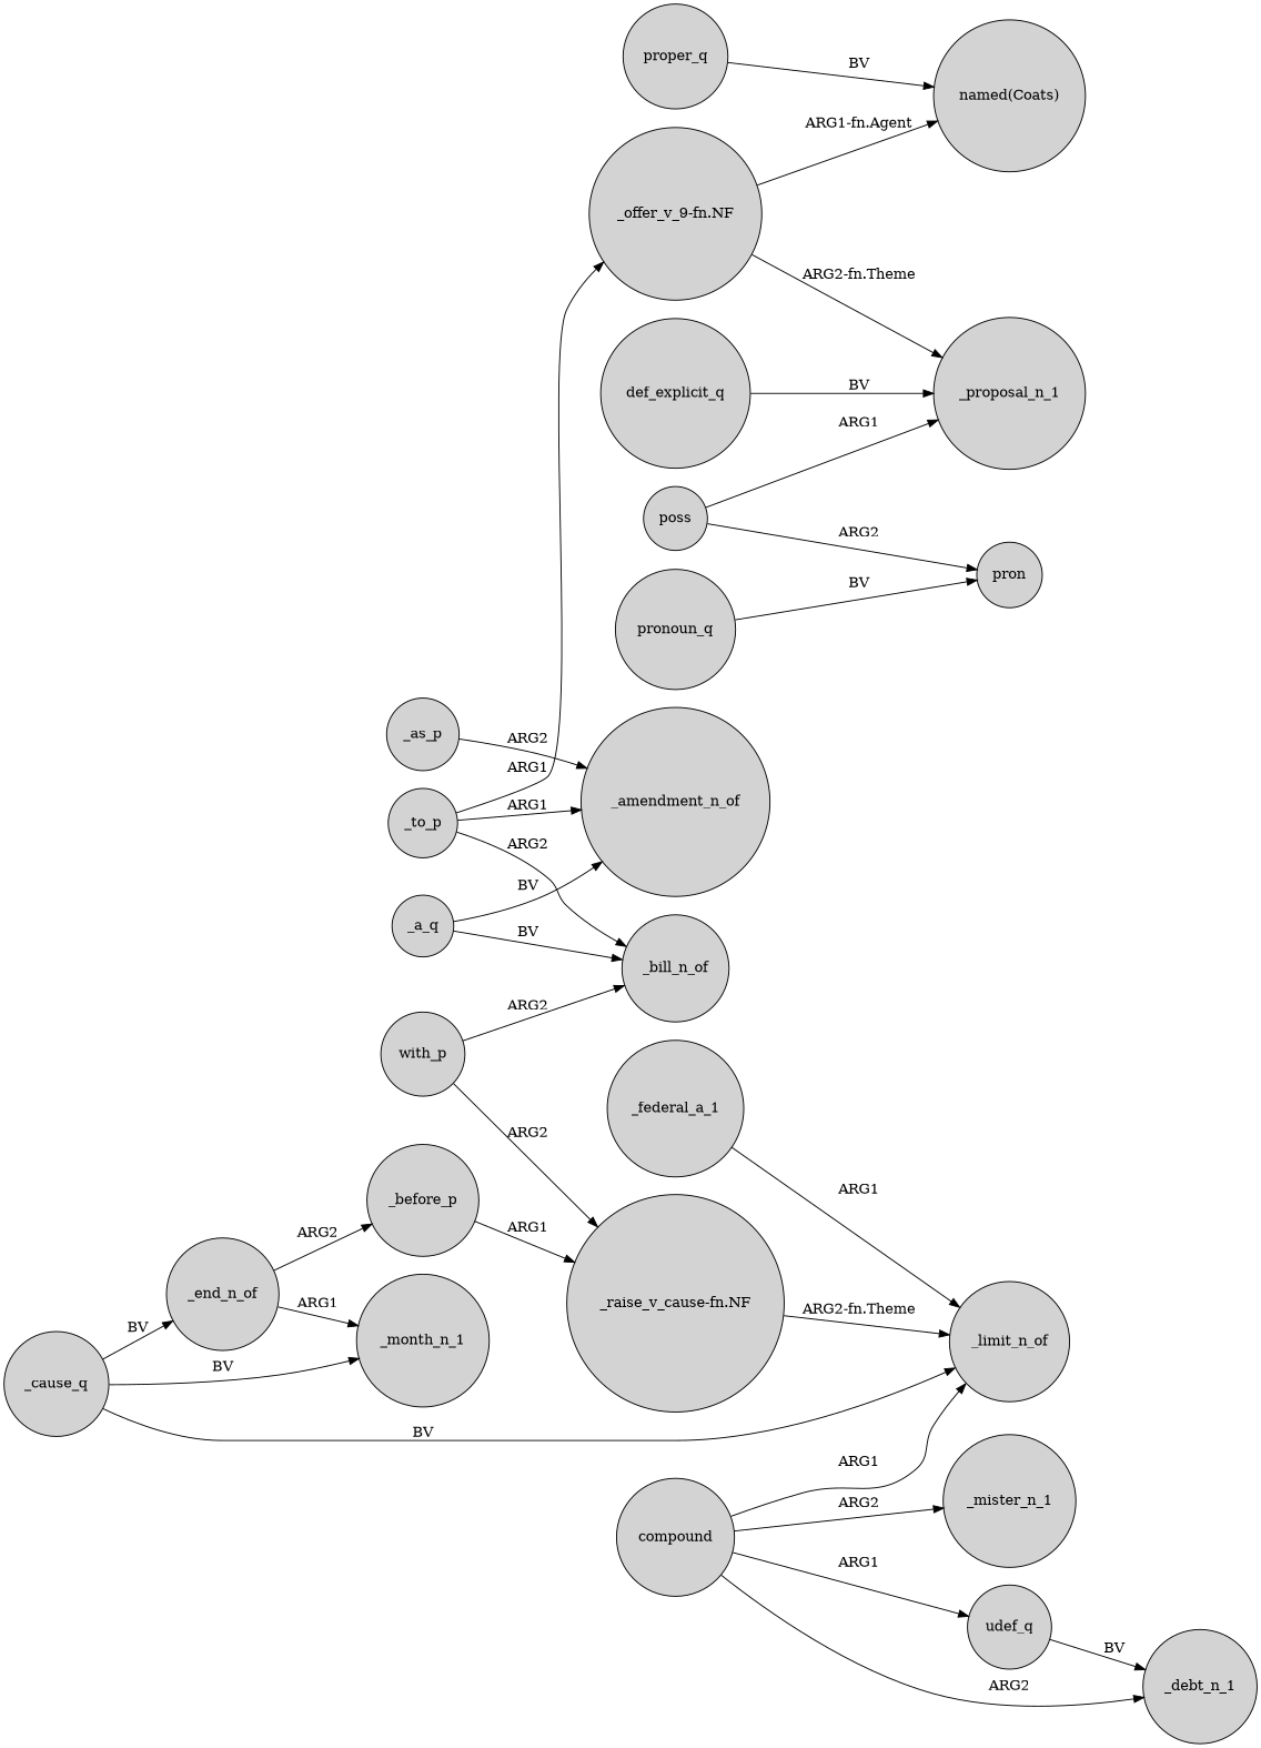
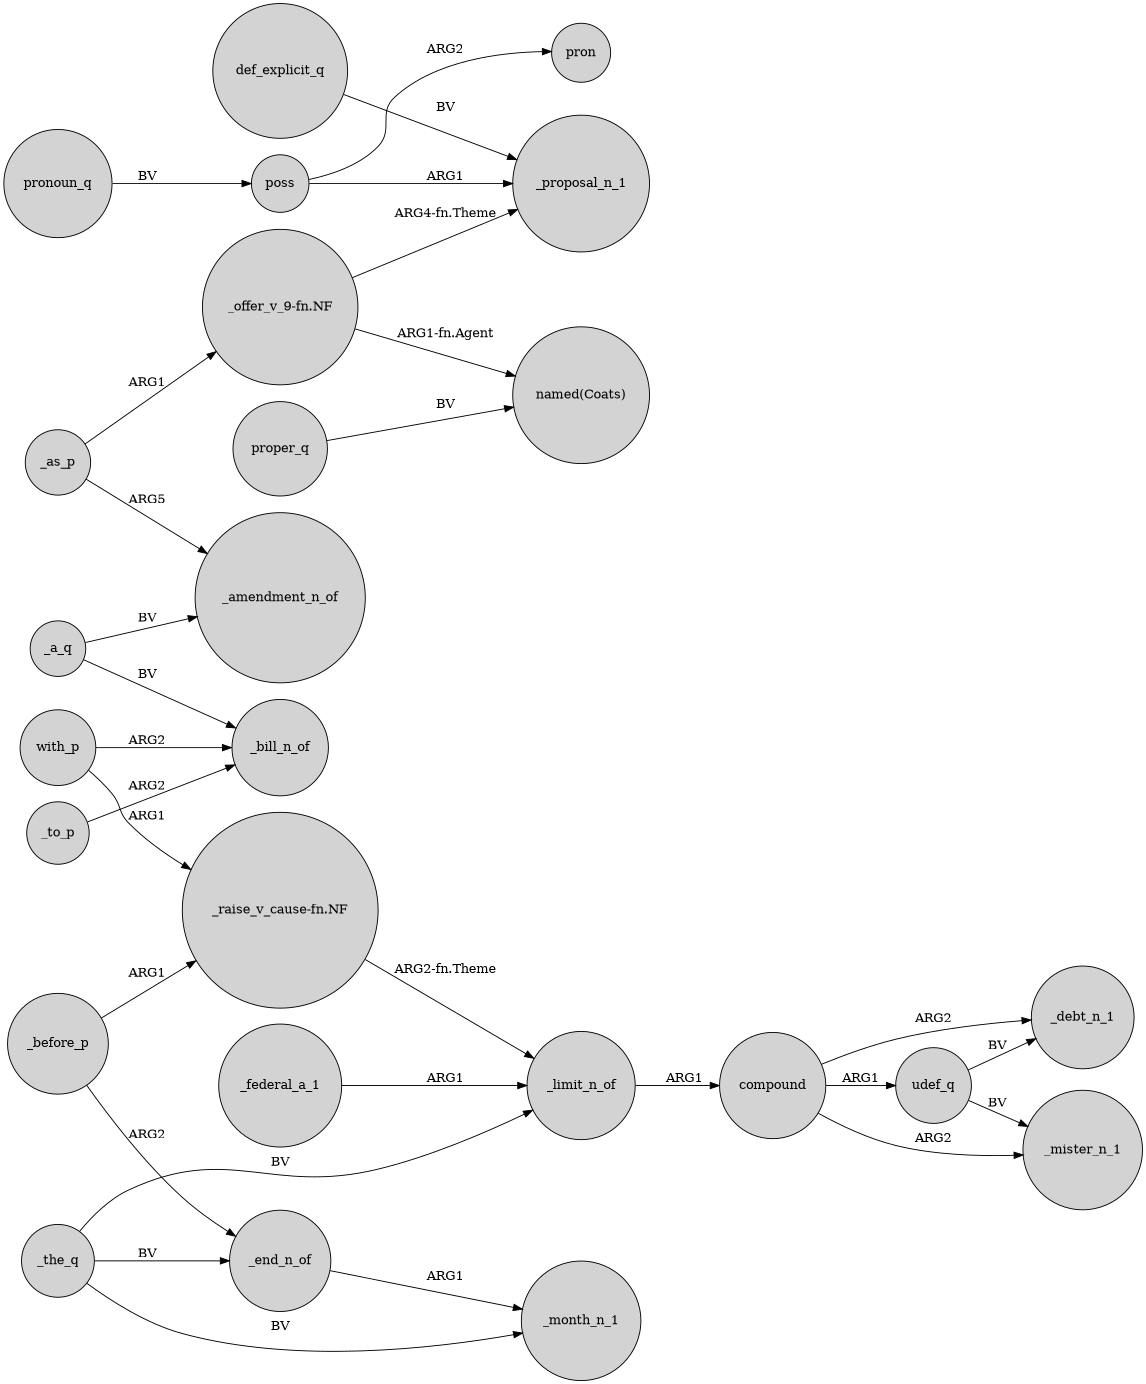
  digraph {
    rankdir=LR
    node [shape=circle style=filled]
    n1 [label="_offer_v_9-fn.NF"]
    "named(Coats)"
    _proposal_n_1
    _before_p
    "_raise_v_cause-fn.NF"
    _end_n_of
    _limit_n_of
    _month_n_1
    poss
    pron
    _a_q
    _amendment_n_of
    _bill_n_of
    udef_q
    _debt_n_1
    _mister_n_1
-   _the_q [label=_cause_q]
+   _the_q
    with_p
    compound
    _to_p
    pronoun_q
    _as_p
    proper_q
    def_explicit_q
    _federal_a_1
    n1 -> "named(Coats)" [label="ARG1-fn.Agent"]
-   n1 -> _proposal_n_1 [label="ARG2-fn.Theme"]
+   n1 -> _proposal_n_1 [label="ARG4-fn.Theme"]
    _before_p -> "_raise_v_cause-fn.NF" [label=ARG1]
-   _end_n_of -> _before_p [label=ARG2]
+   _before_p -> _end_n_of [label=ARG2]
    "_raise_v_cause-fn.NF" -> _limit_n_of [label="ARG2-fn.Theme"]
    _end_n_of -> _month_n_1 [label=ARG1]
    poss -> _proposal_n_1 [label=ARG1]
    poss -> pron [label=ARG2]
    _a_q -> _amendment_n_of [label=BV]
    _a_q -> _bill_n_of [label=BV]
    udef_q -> _debt_n_1 [label=BV]
+   udef_q -> _mister_n_1 [label=BV]
    _the_q -> _end_n_of [label=BV]
    _the_q -> _limit_n_of [label=BV]
    _the_q -> _month_n_1 [label=BV]
-   with_p -> "_raise_v_cause-fn.NF" [label=ARG2]
+   with_p -> "_raise_v_cause-fn.NF" [label=ARG1]
    with_p -> _bill_n_of [label=ARG2]
-   compound -> _limit_n_of [label=ARG1]
+   _limit_n_of -> compound [label=ARG1]
    compound -> udef_q [label=ARG1]
    compound -> _debt_n_1 [label=ARG2]
    compound -> _mister_n_1 [label=ARG2]
-   _to_p -> _amendment_n_of [label=ARG1]
    _to_p -> _bill_n_of [label=ARG2]
-   pronoun_q -> pron [label=BV]
-   _to_p -> n1 [label=ARG1]
-   _as_p -> _amendment_n_of [label=ARG2]
+   pronoun_q -> poss [label=BV]
+   _as_p -> n1 [label=ARG1]
+   _as_p -> _amendment_n_of [label=ARG5]
    proper_q -> "named(Coats)" [label=BV]
    def_explicit_q -> _proposal_n_1 [label=BV]
    _federal_a_1 -> _limit_n_of [label=ARG1]
  }
